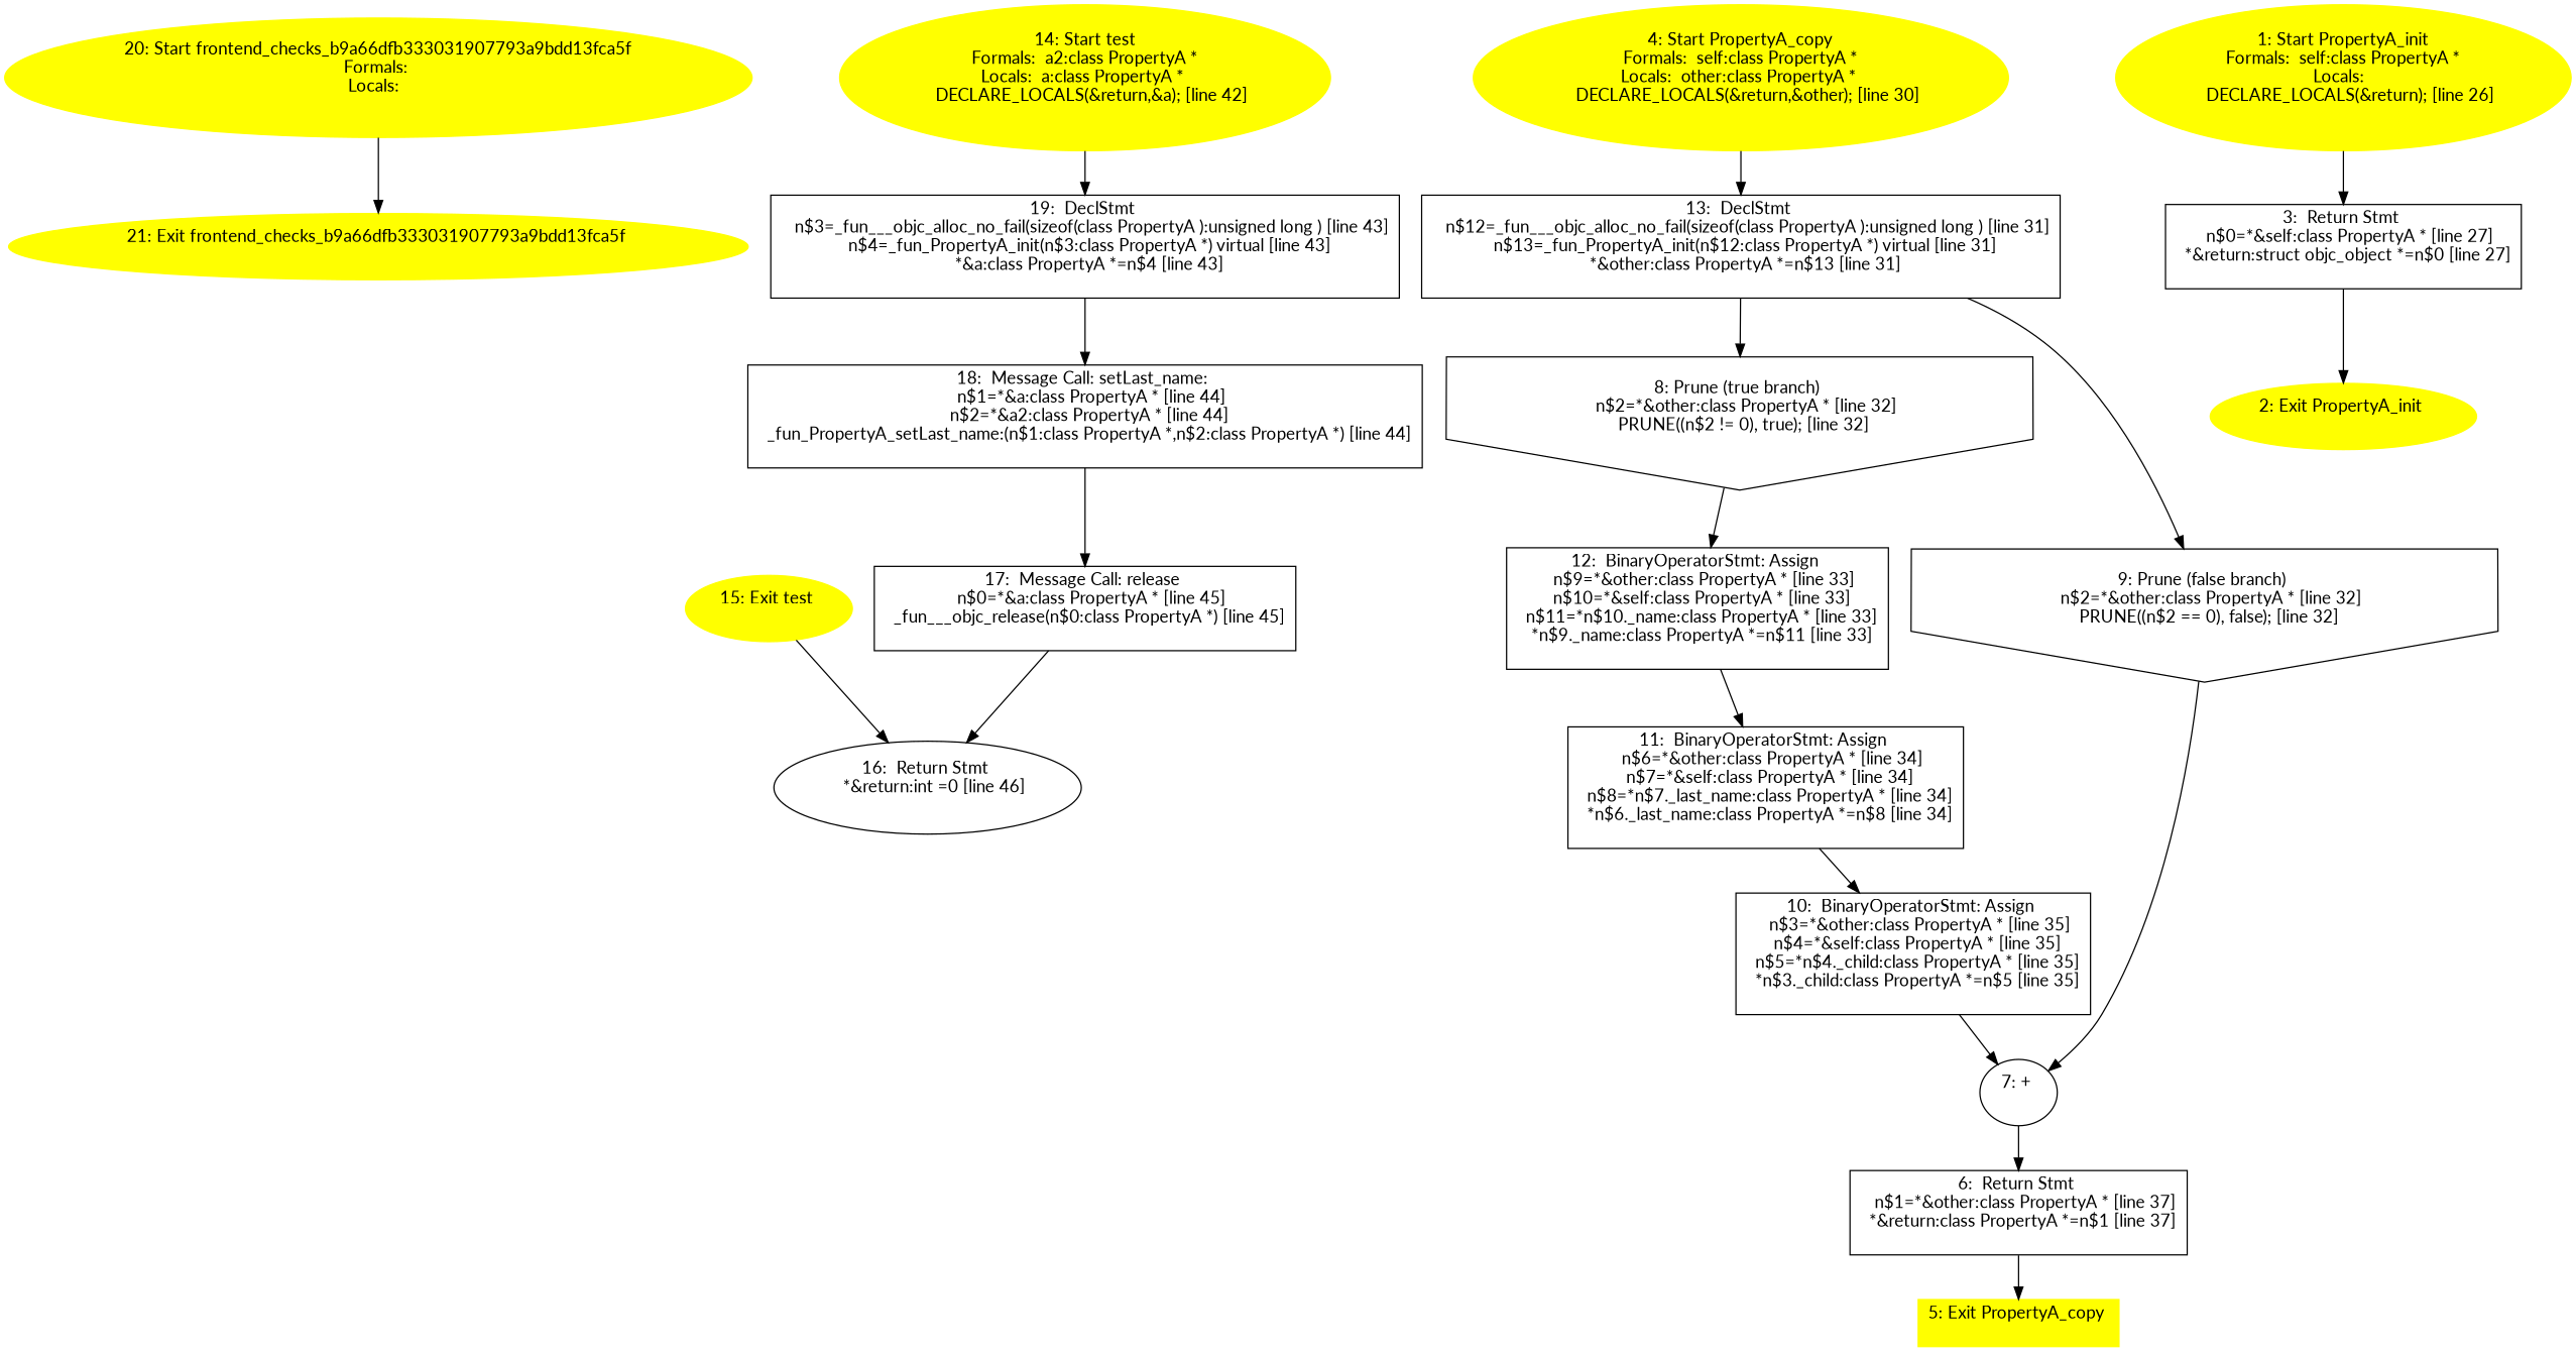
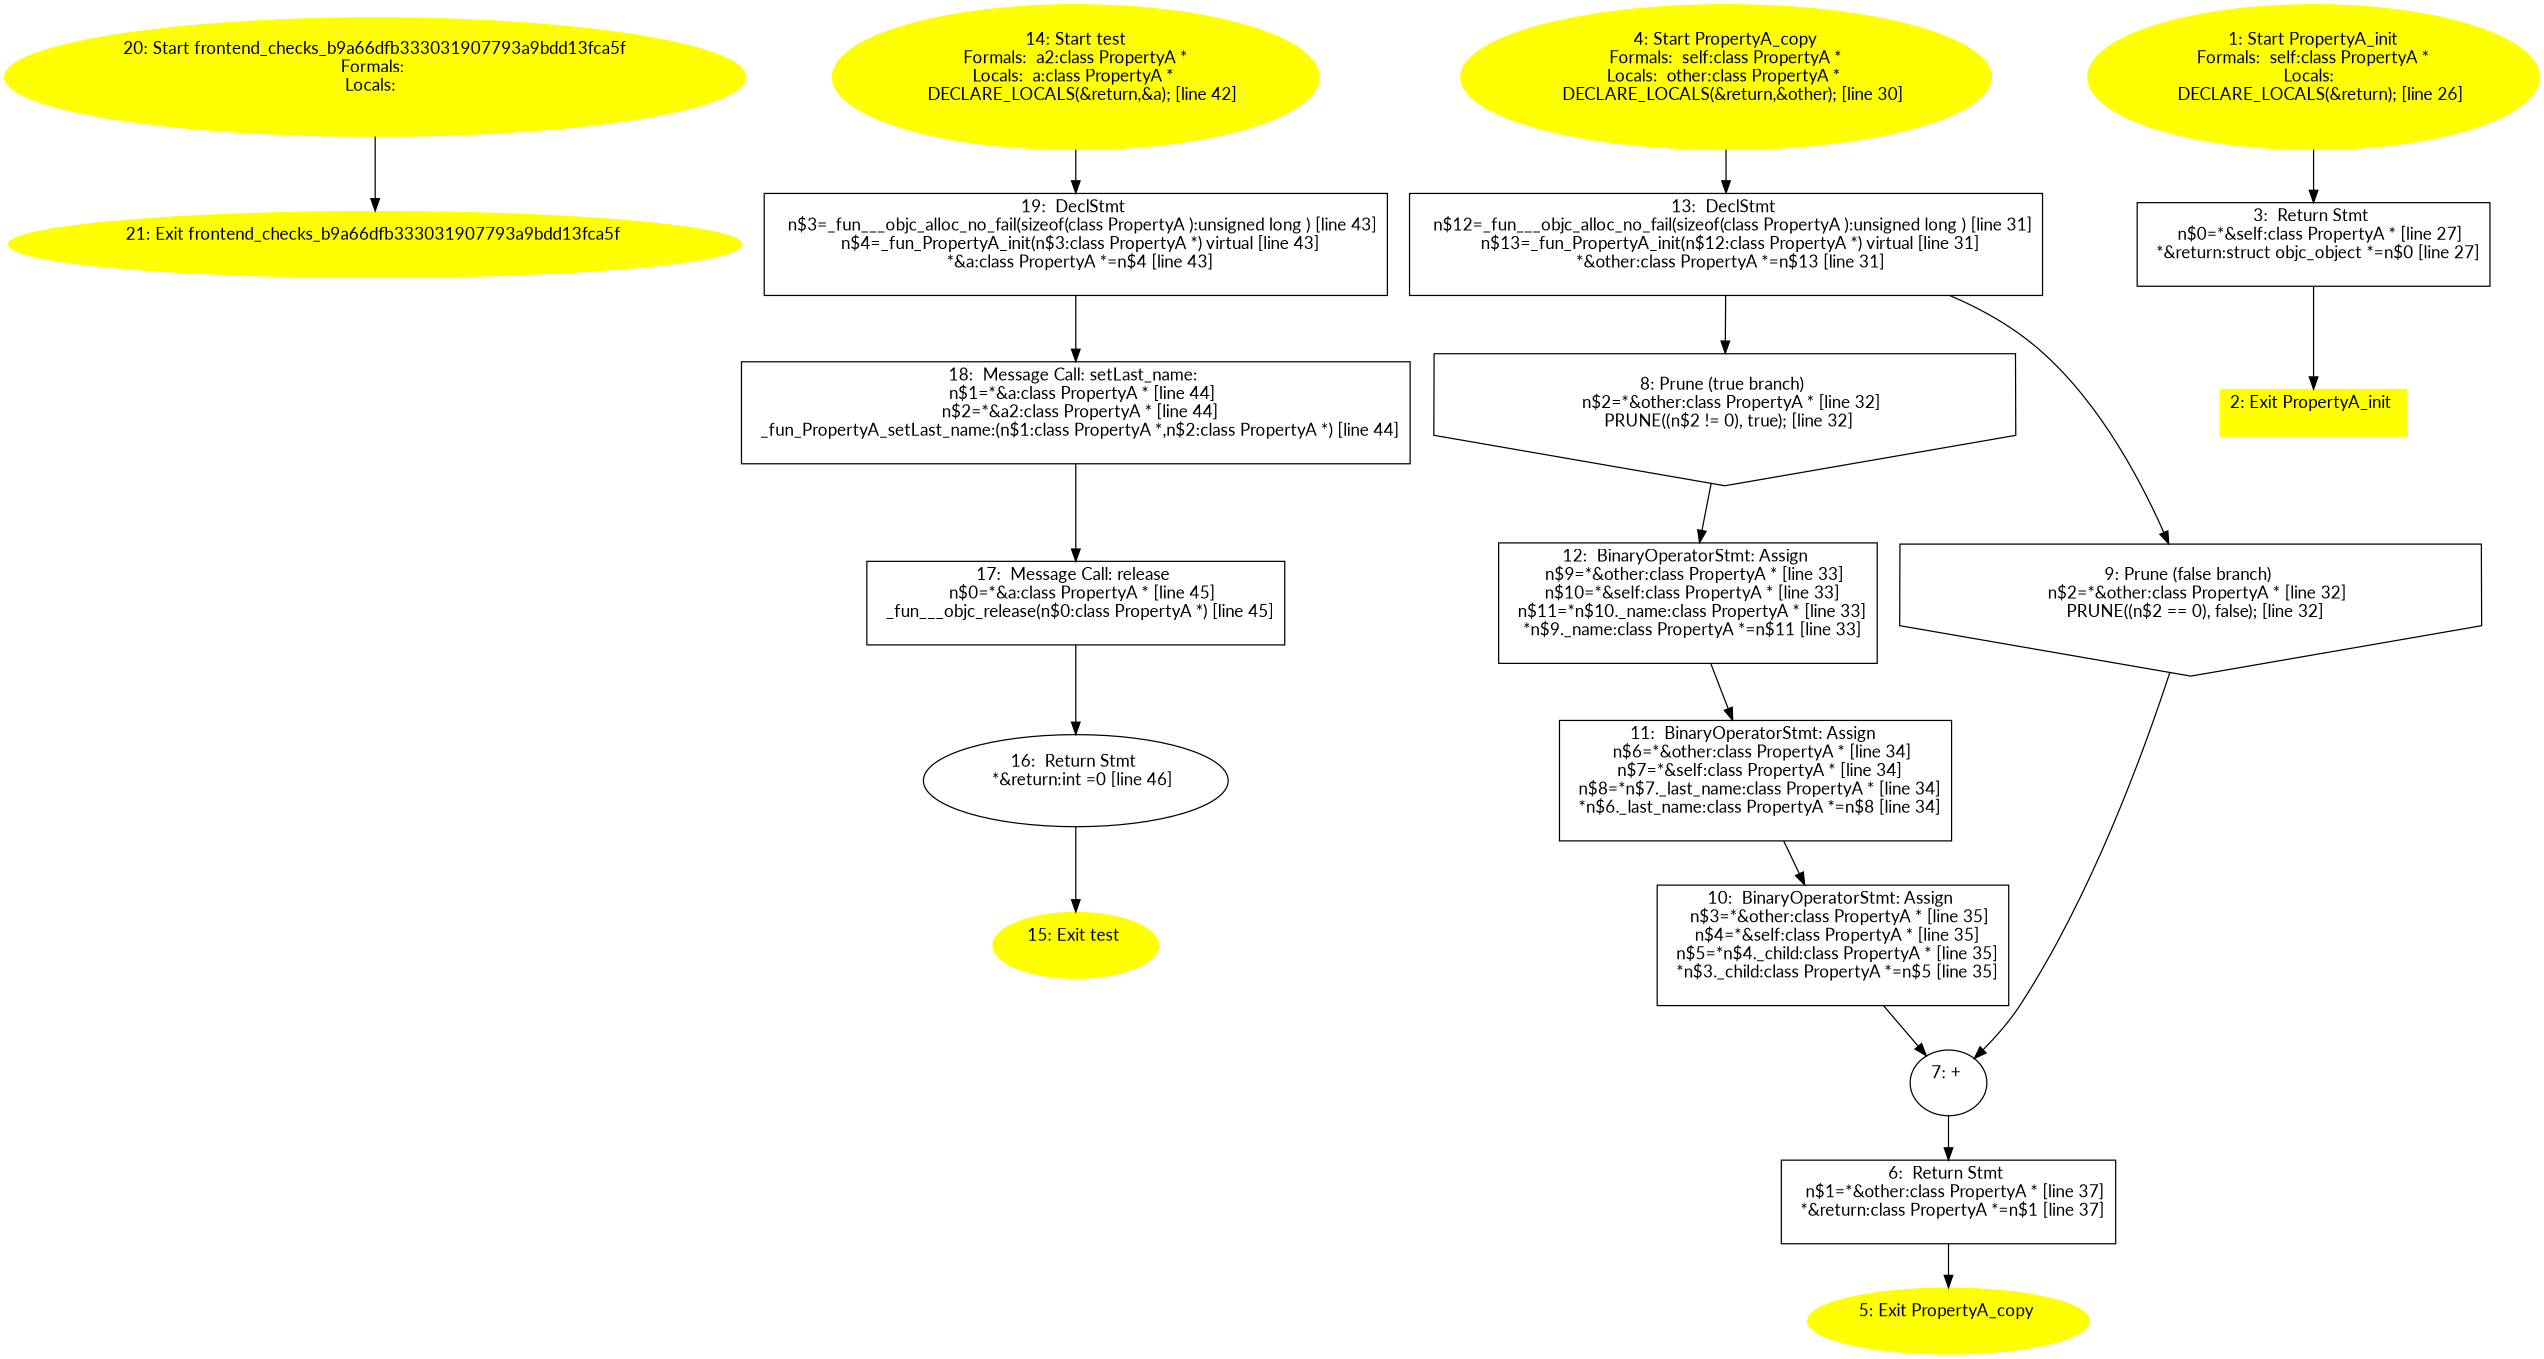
  digraph {
    fontname=Lato
    node [fontname=Lato]
    edge [fontname=Lato]
    n1 [color=yellow label="21: Exit frontend_checks_b9a66dfb333031907793a9bdd13fca5f \n  " style=filled]
    n2 [color=yellow label="20: Start frontend_checks_b9a66dfb333031907793a9bdd13fca5f\nFormals: \nLocals:  \n  " style=filled]
    n3 [label="19:  DeclStmt \n   n$3=_fun___objc_alloc_no_fail(sizeof(class PropertyA ):unsigned long ) [line 43]\n  n$4=_fun_PropertyA_init(n$3:class PropertyA *) virtual [line 43]\n  *&a:class PropertyA *=n$4 [line 43]\n " shape=box]
    n4 [label="18:  Message Call: setLast_name: \n   n$1=*&a:class PropertyA * [line 44]\n  n$2=*&a2:class PropertyA * [line 44]\n  _fun_PropertyA_setLast_name:(n$1:class PropertyA *,n$2:class PropertyA *) [line 44]\n " shape=box]
    n5 [label="17:  Message Call: release \n   n$0=*&a:class PropertyA * [line 45]\n  _fun___objc_release(n$0:class PropertyA *) [line 45]\n " shape=box]
    n6 [label="16:  Return Stmt \n   *&return:int =0 [line 46]\n " shape=ellipse]
    n7 [color=yellow label="15: Exit test \n  " style=filled]
    n8 [color=yellow label="14: Start test\nFormals:  a2:class PropertyA *\nLocals:  a:class PropertyA * \n   DECLARE_LOCALS(&return,&a); [line 42]\n " style=filled]
    n9 [label="13:  DeclStmt \n   n$12=_fun___objc_alloc_no_fail(sizeof(class PropertyA ):unsigned long ) [line 31]\n  n$13=_fun_PropertyA_init(n$12:class PropertyA *) virtual [line 31]\n  *&other:class PropertyA *=n$13 [line 31]\n " shape=box]
    n10 [label="8: Prune (true branch) \n   n$2=*&other:class PropertyA * [line 32]\n  PRUNE((n$2 != 0), true); [line 32]\n " shape=invhouse]
    n11 [label="9: Prune (false branch) \n   n$2=*&other:class PropertyA * [line 32]\n  PRUNE((n$2 == 0), false); [line 32]\n " shape=invhouse]
    n12 [label="12:  BinaryOperatorStmt: Assign \n   n$9=*&other:class PropertyA * [line 33]\n  n$10=*&self:class PropertyA * [line 33]\n  n$11=*n$10._name:class PropertyA * [line 33]\n  *n$9._name:class PropertyA *=n$11 [line 33]\n " shape=box]
    n13 [label="7: + \n  "]
    n14 [label="11:  BinaryOperatorStmt: Assign \n   n$6=*&other:class PropertyA * [line 34]\n  n$7=*&self:class PropertyA * [line 34]\n  n$8=*n$7._last_name:class PropertyA * [line 34]\n  *n$6._last_name:class PropertyA *=n$8 [line 34]\n " shape=box]
    n15 [label="6:  Return Stmt \n   n$1=*&other:class PropertyA * [line 37]\n  *&return:class PropertyA *=n$1 [line 37]\n " shape=box]
    n16 [label="10:  BinaryOperatorStmt: Assign \n   n$3=*&other:class PropertyA * [line 35]\n  n$4=*&self:class PropertyA * [line 35]\n  n$5=*n$4._child:class PropertyA * [line 35]\n  *n$3._child:class PropertyA *=n$5 [line 35]\n " shape=box]
-   n17 [color=yellow label="5: Exit PropertyA_copy \n  " style=filled shape=box]
+   n17 [color=yellow label="5: Exit PropertyA_copy \n  " style=filled]
    n18 [color=yellow label="4: Start PropertyA_copy\nFormals:  self:class PropertyA *\nLocals:  other:class PropertyA * \n   DECLARE_LOCALS(&return,&other); [line 30]\n " style=filled]
    n19 [label="3:  Return Stmt \n   n$0=*&self:class PropertyA * [line 27]\n  *&return:struct objc_object *=n$0 [line 27]\n " shape=box]
-   n20 [color=yellow label="2: Exit PropertyA_init \n  " style=filled]
+   n20 [color=yellow label="2: Exit PropertyA_init \n  " style=filled shape=box]
    n21 [color=yellow label="1: Start PropertyA_init\nFormals:  self:class PropertyA *\nLocals:  \n   DECLARE_LOCALS(&return); [line 26]\n " style=filled]
    n2 -> n1
    n3 -> n4
    n4 -> n5
    n5 -> n6
-   n7 -> n6
+   n6 -> n7
    n8 -> n3
    n9 -> n10
    n9 -> n11
    n10 -> n12
    n11 -> n13
    n12 -> n14
    n13 -> n15
    n14 -> n16
    n15 -> n17
    n16 -> n13
    n18 -> n9
    n19 -> n20
    n21 -> n19
  }
